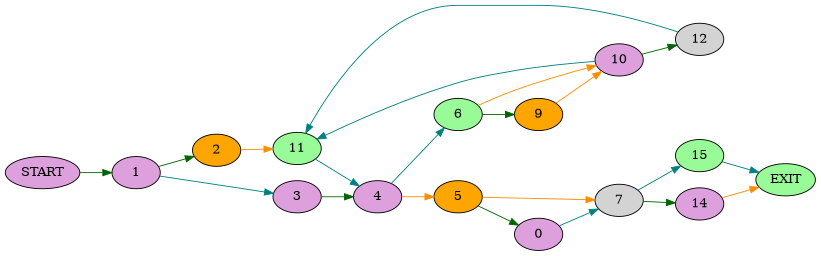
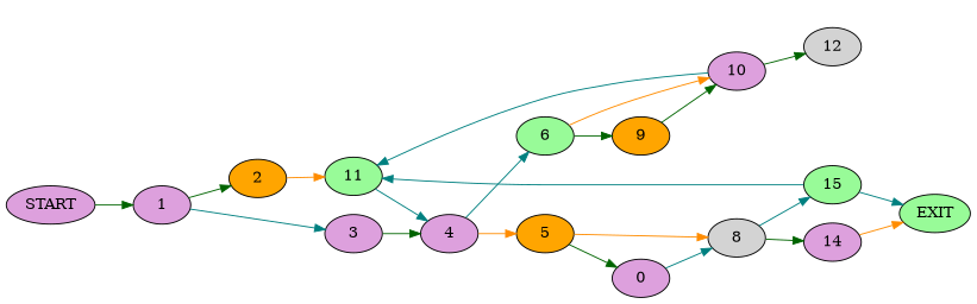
  digraph {
    rankdir=LR
    node [fillcolor=plum style=filled]
    edge [color=teal]
    n1 [label=START]
    1
    2 [fillcolor=orange]
    3
    n5 [fillcolor=palegreen label=EXIT]
    11 [fillcolor=palegreen]
    4
    5 [fillcolor=orange]
    6 [fillcolor=palegreen]
-   7 [fillcolor=lightgrey]
+   7 [fillcolor=lightgrey label=8]
    n11 [label=0]
    9 [fillcolor=orange]
    10
    n14 [fillcolor=palegreen label=15]
    14
    12 [fillcolor=lightgrey]
    n1 -> 1 [color=darkgreen]
    1 -> 2 [color=darkgreen]
    1 -> 3
    2 -> 11 [color=darkorange]
    3 -> 4 [color=darkgreen]
    11 -> 4
    4 -> 5 [color=darkorange]
    4 -> 6
    5 -> 7 [color=darkorange]
    5 -> n11 [color=darkgreen]
    6 -> 9 [color=darkgreen]
    6 -> 10 [color=darkorange]
    7 -> n14
    7 -> 14 [color=darkgreen]
    n11 -> 7
-   9 -> 10 [color=darkorange]
+   9 -> 10 [color=darkgreen]
    10 -> 11
    10 -> 12 [color=darkgreen]
    n14 -> n5
    14 -> n5 [color=darkorange]
-   12 -> 11
+   n14 -> 11
  }
